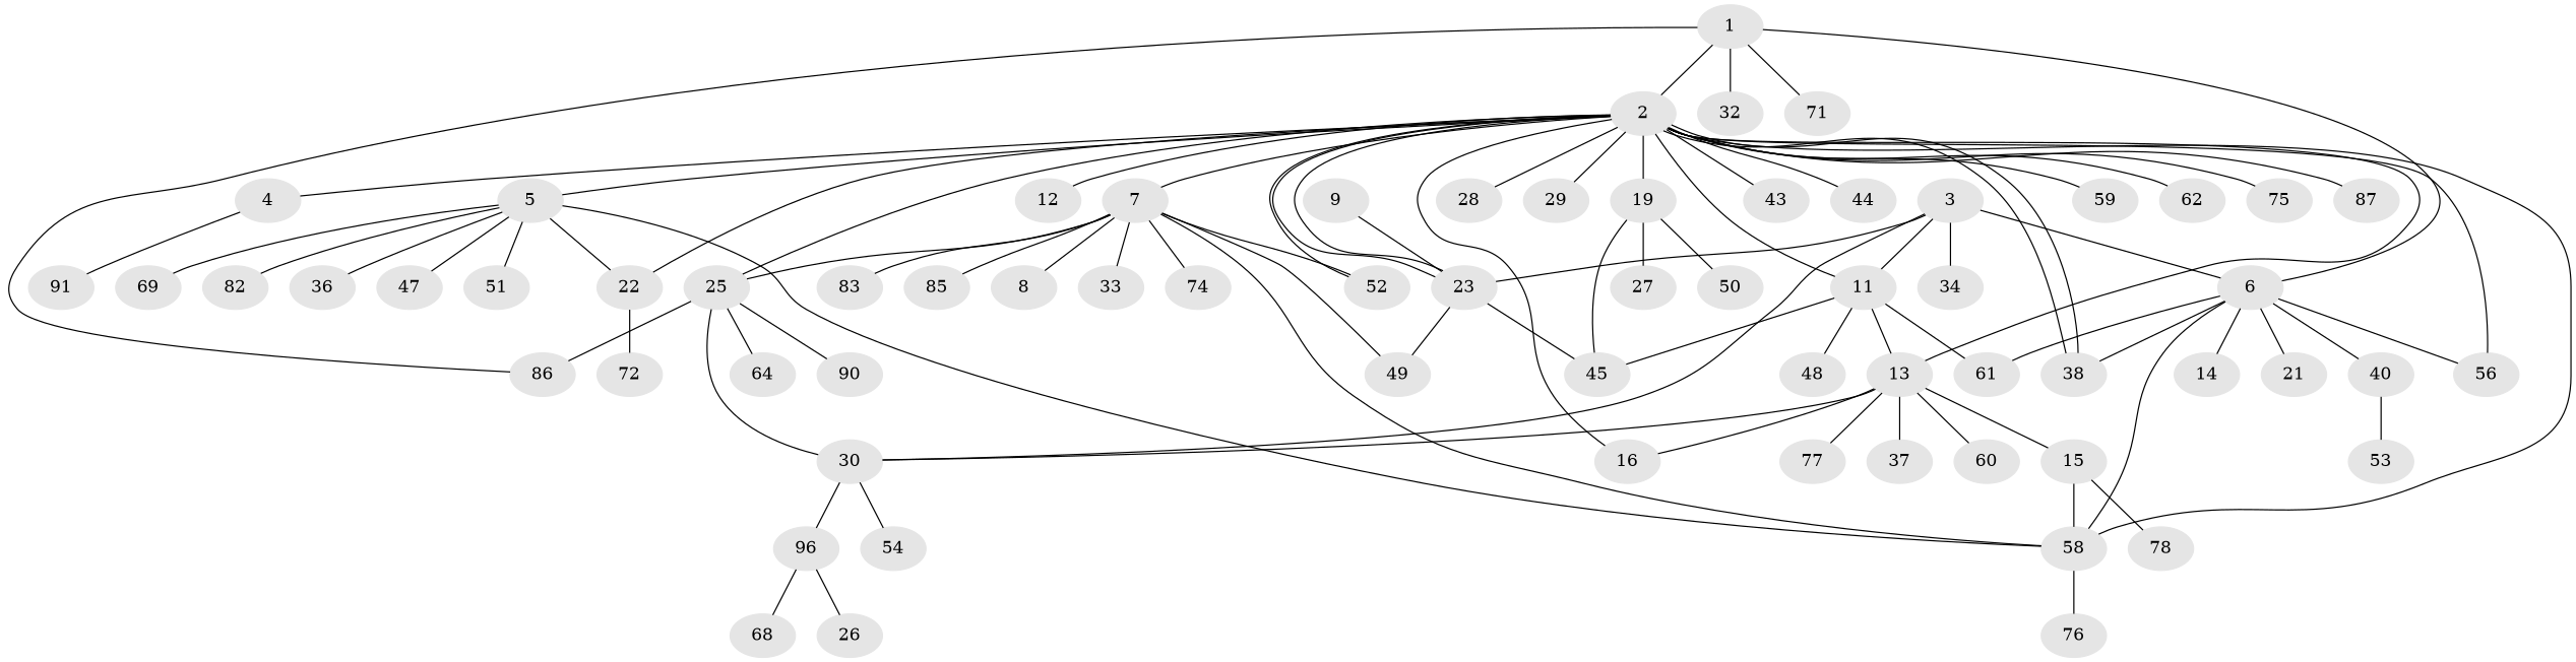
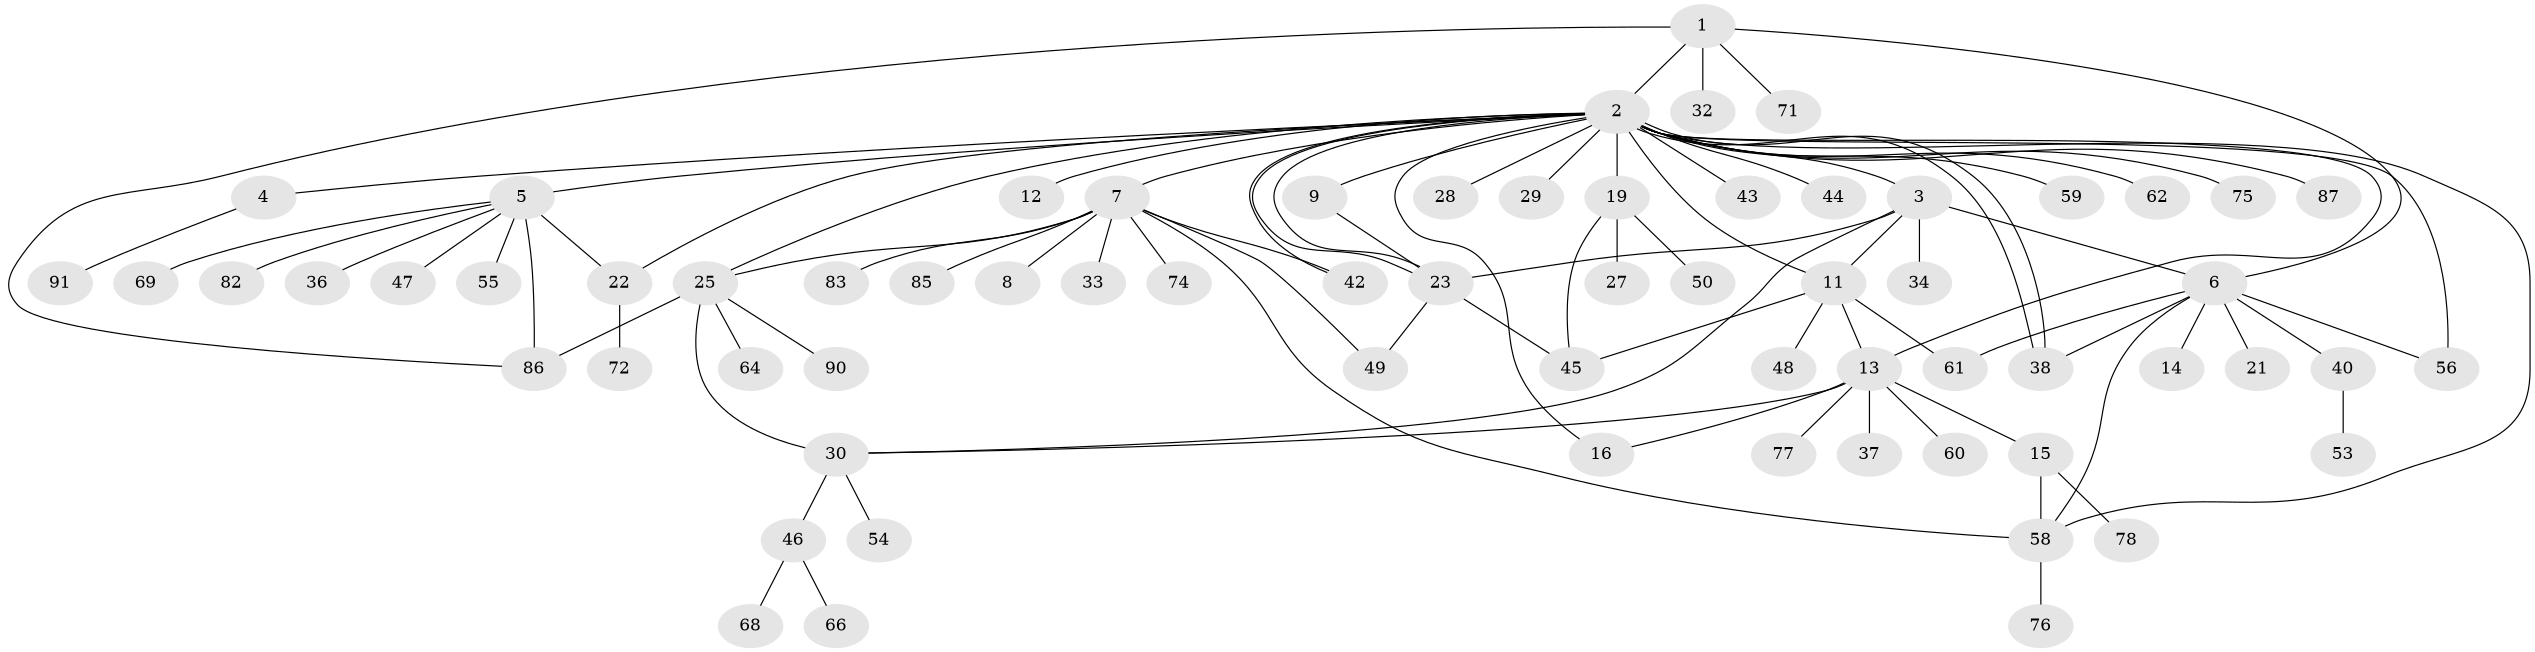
  graph {
    node [color=gray90 style=filled]
    1 [super="+20"]
    2 [super="+52"]
    6 [super="+10"]
    32
    71
    86
    3 [super="+39"]
    4 [super="+18"]
    5 [super="+41"]
    7 [super="+65"]
    9
    11 [super="+24"]
    12
    13 [super="+17"]
    16
    19 [super="+49"]
    22 [super="+35"]
    23 [super="+31"]
    25 [super="+67"]
    28
    29
    38 [super="+81"]
-   42 [label=52]
+   42
    43
    44
    56
    58 [super="+63"]
    59
    62
    75
    87
    14
    21
    40
    61
    30 [super="+57"]
    34
    91
    36
    47 [super="+70"]
-   51
+   51 [label=55]
    69
    82
    8 [super="+88"]
    33
    74
    83
    85
    n49 [label=49]
    45 [super="+73"]
    48
    15 [super="+79"]
    37
    60
    77
    78
    27
    50
    72
    64
    90
    76
-   46 [super="+84" label=96]
+   46 [super="+84"]
    54
    53
-   66 [label=26]
+   66
    68
    1 -- 2
    1 -- 6
    1 -- 32
    1 -- 71
    1 -- 86
+   2 -- 3
    2 -- 4
    2 -- 5 [weight=2]
    2 -- 7
+   2 -- 9
    2 -- 11 [weight=2]
    2 -- 12
    2 -- 13
    2 -- 16
    2 -- 19
    2 -- 22
    2 -- 23 [weight=2]
    2 -- 23
    2 -- 25
    2 -- 28
    2 -- 29
    2 -- 38
    2 -- 38
    2 -- 42
    2 -- 43
    2 -- 44
    2 -- 56
    2 -- 58 [weight=2]
    2 -- 59
    2 -- 62
    2 -- 75
    2 -- 87
    6 -- 38
    6 -- 56
    6 -- 58
    6 -- 14
    6 -- 21 [weight=2]
    6 -- 40
    6 -- 61
    3 -- 6
    3 -- 11
    3 -- 23
    3 -- 30
    3 -- 34
    4 -- 91
    5 -- 22
-   5 -- 58
+   5 -- 86
    5 -- 36
    5 -- 47
    5 -- 51
    5 -- 69
    5 -- 82
    7 -- 25
    7 -- 42
    7 -- 58
    7 -- 8
    7 -- 33
    7 -- 74
    7 -- 83
    7 -- 85
    7 -- n49
    9 -- 23
    11 -- 13 [weight=2]
    11 -- 61
    11 -- 45
    11 -- 48
    13 -- 16
    13 -- 30 [weight=2]
    13 -- 15
    13 -- 37
    13 -- 60
    13 -- 77
    19 -- 45
    19 -- 27
    19 -- 50
    22 -- 72
    23 -- n49
    23 -- 45
    25 -- 86
    25 -- 30
    25 -- 64
    25 -- 90
    58 -- 76
    40 -- 53
    30 -- 46
    30 -- 54
    15 -- 58
    15 -- 78
    46 -- 66
    46 -- 68
  }
